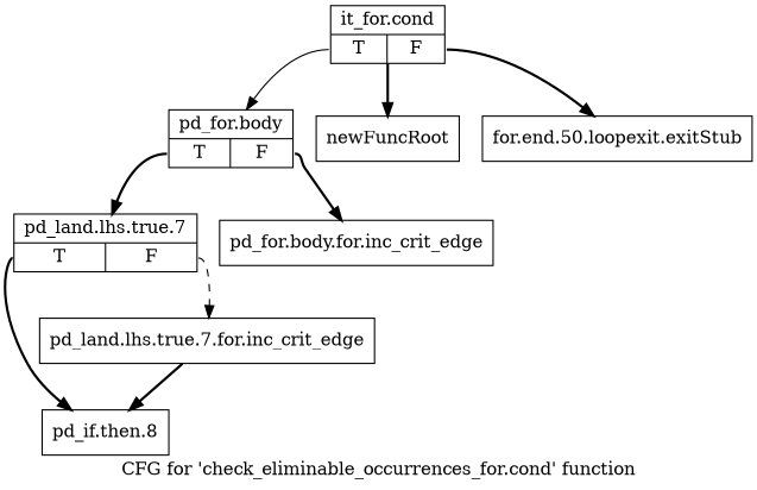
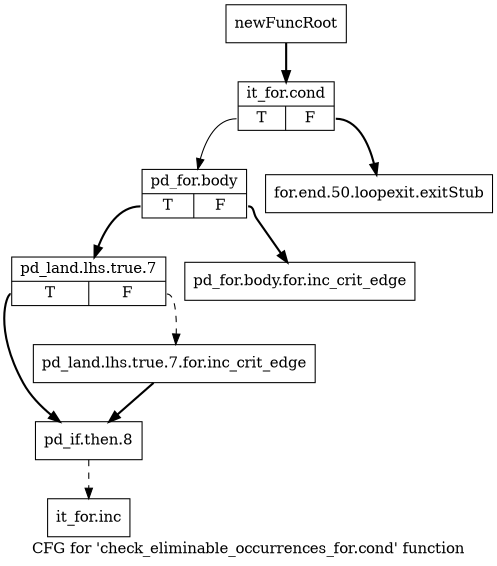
  digraph {
    label="CFG for 'check_eliminable_occurrences_for.cond' function"
    node [shape=record]
    edge [style=bold]
    n1 [label="{newFuncRoot}"]
    n2 [label="{it_for.cond|{<s0>T|<s1>F}}"]
    n3 [label="{for.end.50.loopexit.exitStub}"]
    n4 [label="{pd_for.body|{<s0>T|<s1>F}}"]
    n5 [label="{pd_land.lhs.true.7|{<s0>T|<s1>F}}"]
    n6 [label="{pd_for.body.for.inc_crit_edge}"]
    n7 [label="{pd_if.then.8}"]
    n8 [label="{pd_land.lhs.true.7.for.inc_crit_edge}"]
-   n2 -> n1
+   n9 [label="{it_for.inc}"]
+   n1 -> n2
    n2 -> n3 [tailport=s1]
    n2 -> n4 [style=solid tailport=s0]
    n4 -> n5 [tailport=s0]
    n4 -> n6 [tailport=s1]
    n5 -> n7 [tailport=s0]
    n5 -> n8 [style=dashed tailport=s1]
+   n7 -> n9 [style=dashed]
    n8 -> n7
  }
